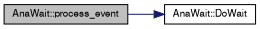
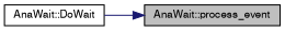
  digraph {
    rankdir=LR
    node [color=black fontname=FreeSans fontsize=10 shape=record]
    n1 [fillcolor=grey75 fontcolor=black height=0.2 label="AnaWait::process_event" style=filled width=0.4]
    n2 [height=0.2 label="AnaWait::DoWait" width=0.4]
-   n1 -> n2 [color=midnightblue fontname=FreeSans fontsize=10 labelfontname=FreeSans labelfontsize=10 style=solid]
+   n2 -> n1 [color=midnightblue fontname=FreeSans fontsize=10 labelfontname=FreeSans labelfontsize=10 style=solid]
  }
